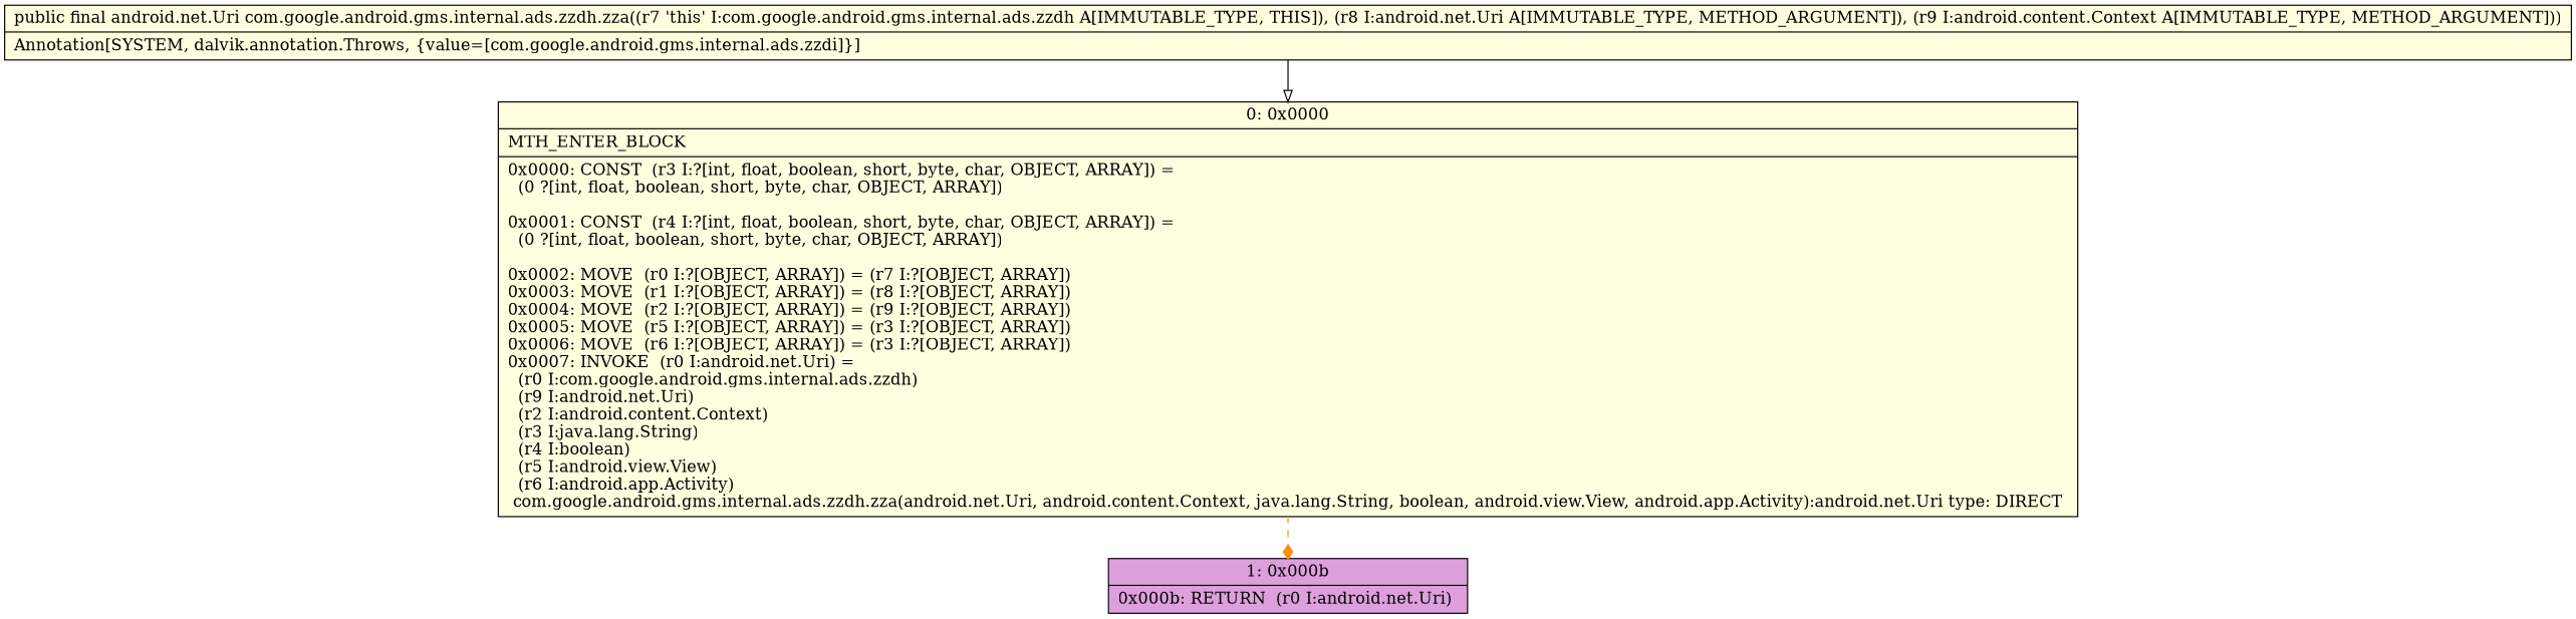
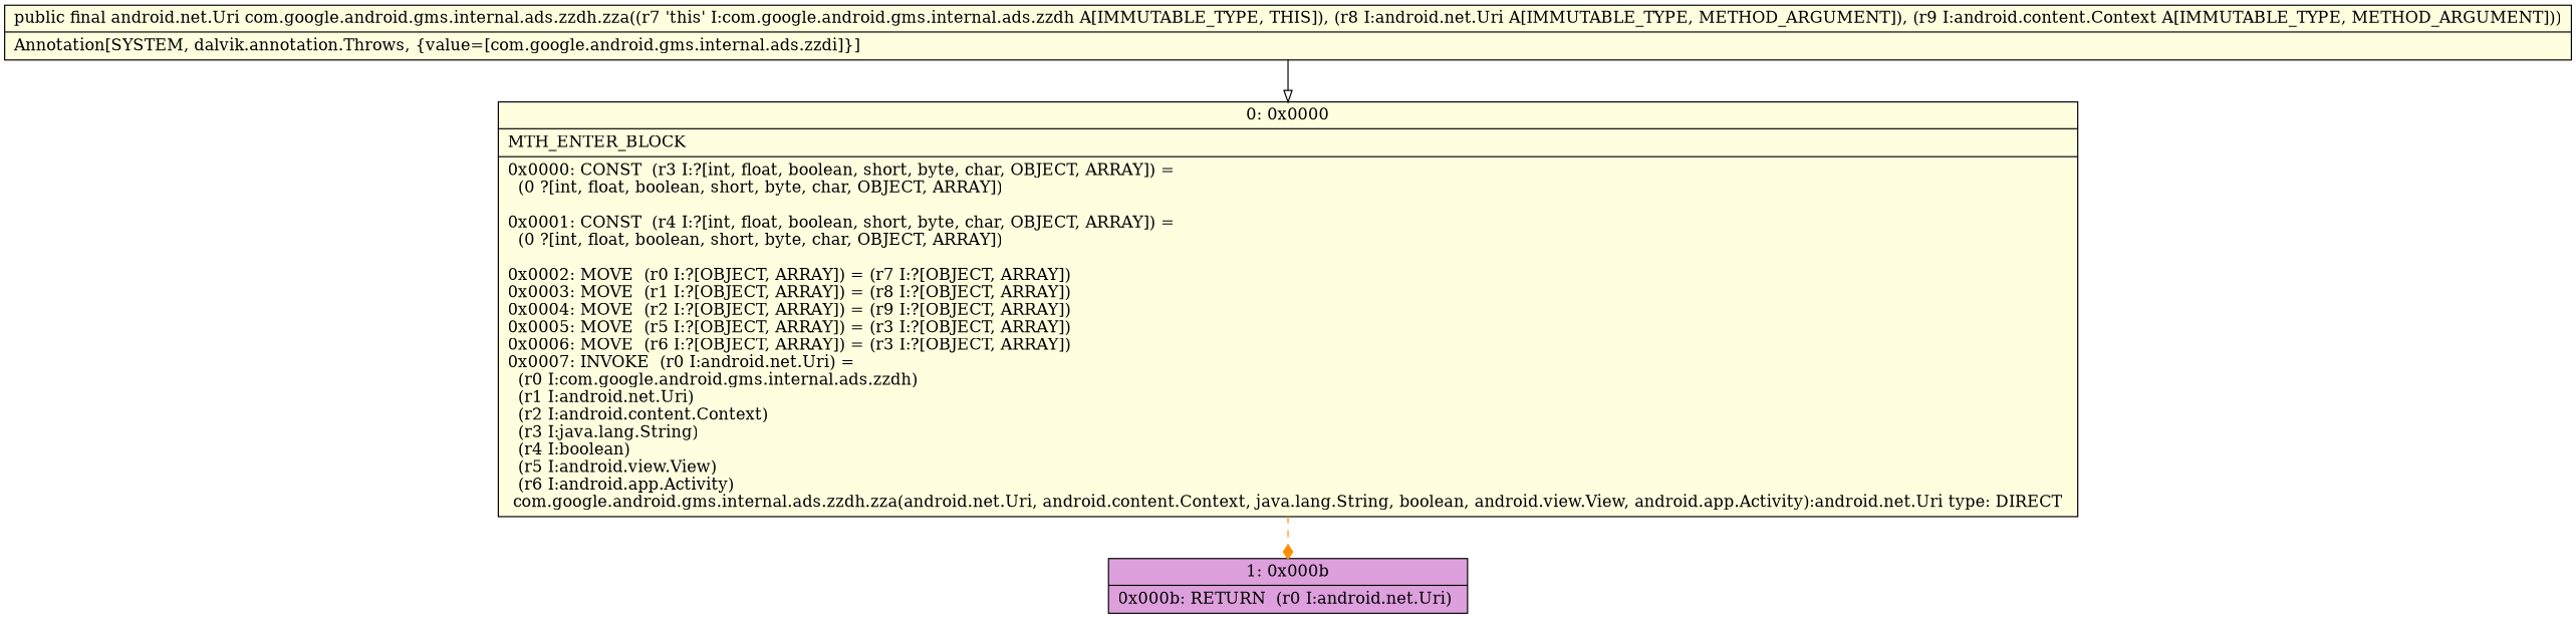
  digraph {
    node [shape=record style=filled fillcolor=lightyellow]
-   n1 [label="{0\:\ 0x0000|MTH_ENTER_BLOCK\l|0x0000: CONST  (r3 I:?[int, float, boolean, short, byte, char, OBJECT, ARRAY]) = \l  (0 ?[int, float, boolean, short, byte, char, OBJECT, ARRAY])\l \l0x0001: CONST  (r4 I:?[int, float, boolean, short, byte, char, OBJECT, ARRAY]) = \l  (0 ?[int, float, boolean, short, byte, char, OBJECT, ARRAY])\l \l0x0002: MOVE  (r0 I:?[OBJECT, ARRAY]) = (r7 I:?[OBJECT, ARRAY]) \l0x0003: MOVE  (r1 I:?[OBJECT, ARRAY]) = (r8 I:?[OBJECT, ARRAY]) \l0x0004: MOVE  (r2 I:?[OBJECT, ARRAY]) = (r9 I:?[OBJECT, ARRAY]) \l0x0005: MOVE  (r5 I:?[OBJECT, ARRAY]) = (r3 I:?[OBJECT, ARRAY]) \l0x0006: MOVE  (r6 I:?[OBJECT, ARRAY]) = (r3 I:?[OBJECT, ARRAY]) \l0x0007: INVOKE  (r0 I:android.net.Uri) = \l  (r0 I:com.google.android.gms.internal.ads.zzdh)\l  (r9 I:android.net.Uri)\l  (r2 I:android.content.Context)\l  (r3 I:java.lang.String)\l  (r4 I:boolean)\l  (r5 I:android.view.View)\l  (r6 I:android.app.Activity)\l com.google.android.gms.internal.ads.zzdh.zza(android.net.Uri, android.content.Context, java.lang.String, boolean, android.view.View, android.app.Activity):android.net.Uri type: DIRECT \l}"]
+   n1 [label="{0\:\ 0x0000|MTH_ENTER_BLOCK\l|0x0000: CONST  (r3 I:?[int, float, boolean, short, byte, char, OBJECT, ARRAY]) = \l  (0 ?[int, float, boolean, short, byte, char, OBJECT, ARRAY])\l \l0x0001: CONST  (r4 I:?[int, float, boolean, short, byte, char, OBJECT, ARRAY]) = \l  (0 ?[int, float, boolean, short, byte, char, OBJECT, ARRAY])\l \l0x0002: MOVE  (r0 I:?[OBJECT, ARRAY]) = (r7 I:?[OBJECT, ARRAY]) \l0x0003: MOVE  (r1 I:?[OBJECT, ARRAY]) = (r8 I:?[OBJECT, ARRAY]) \l0x0004: MOVE  (r2 I:?[OBJECT, ARRAY]) = (r9 I:?[OBJECT, ARRAY]) \l0x0005: MOVE  (r5 I:?[OBJECT, ARRAY]) = (r3 I:?[OBJECT, ARRAY]) \l0x0006: MOVE  (r6 I:?[OBJECT, ARRAY]) = (r3 I:?[OBJECT, ARRAY]) \l0x0007: INVOKE  (r0 I:android.net.Uri) = \l  (r0 I:com.google.android.gms.internal.ads.zzdh)\l  (r1 I:android.net.Uri)\l  (r2 I:android.content.Context)\l  (r3 I:java.lang.String)\l  (r4 I:boolean)\l  (r5 I:android.view.View)\l  (r6 I:android.app.Activity)\l com.google.android.gms.internal.ads.zzdh.zza(android.net.Uri, android.content.Context, java.lang.String, boolean, android.view.View, android.app.Activity):android.net.Uri type: DIRECT \l}"]
    n2 [label="{1\:\ 0x000b|0x000b: RETURN  (r0 I:android.net.Uri) \l}" fillcolor=plum]
    n3 [label="{public final android.net.Uri com.google.android.gms.internal.ads.zzdh.zza((r7 'this' I:com.google.android.gms.internal.ads.zzdh A[IMMUTABLE_TYPE, THIS]), (r8 I:android.net.Uri A[IMMUTABLE_TYPE, METHOD_ARGUMENT]), (r9 I:android.content.Context A[IMMUTABLE_TYPE, METHOD_ARGUMENT]))  | Annotation[SYSTEM, dalvik.annotation.Throws, \{value=[com.google.android.gms.internal.ads.zzdi]\}]\l}"]
    n1 -> n2 [color=darkorange style=dashed arrowhead=diamond]
    n3 -> n1 [color=black style=solid arrowhead=onormal]
  }
